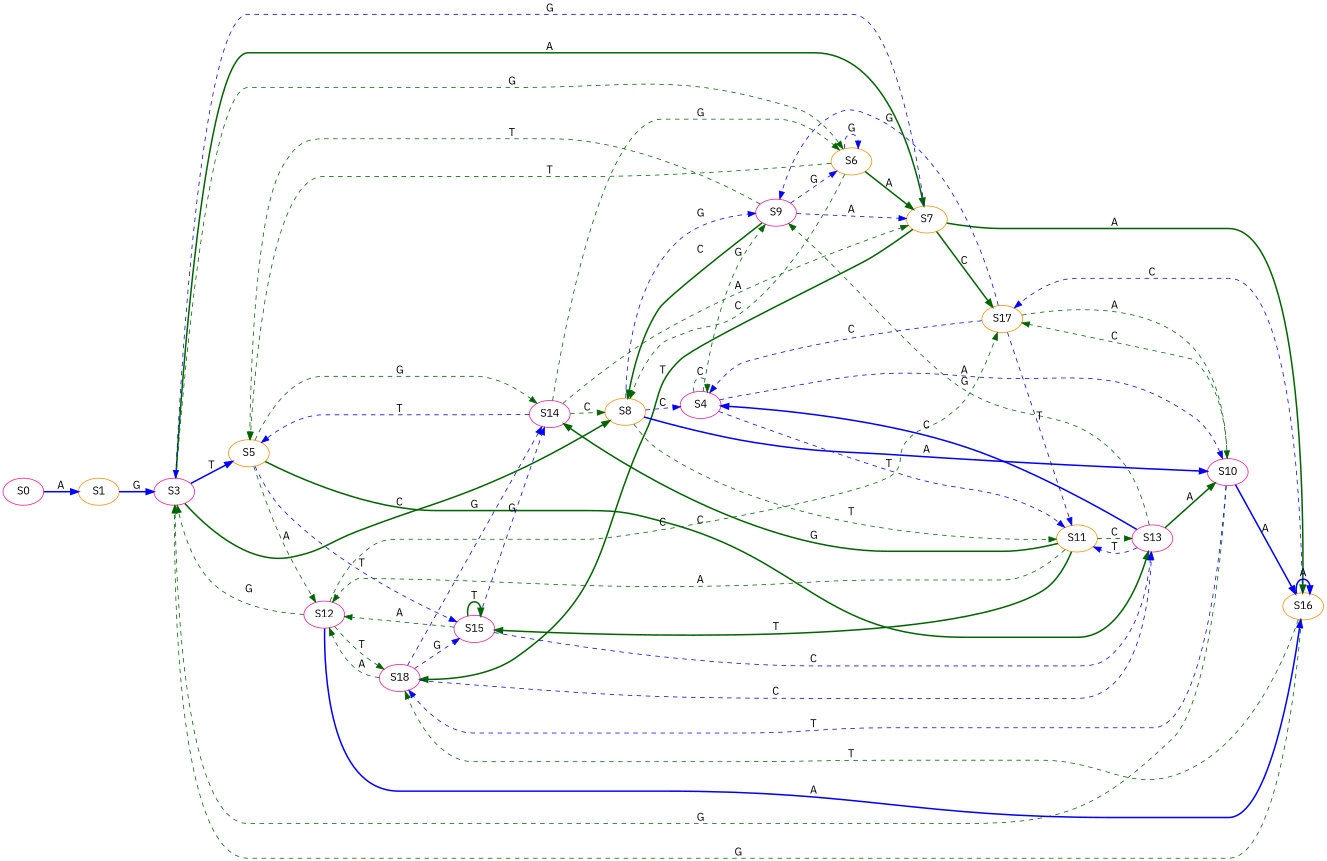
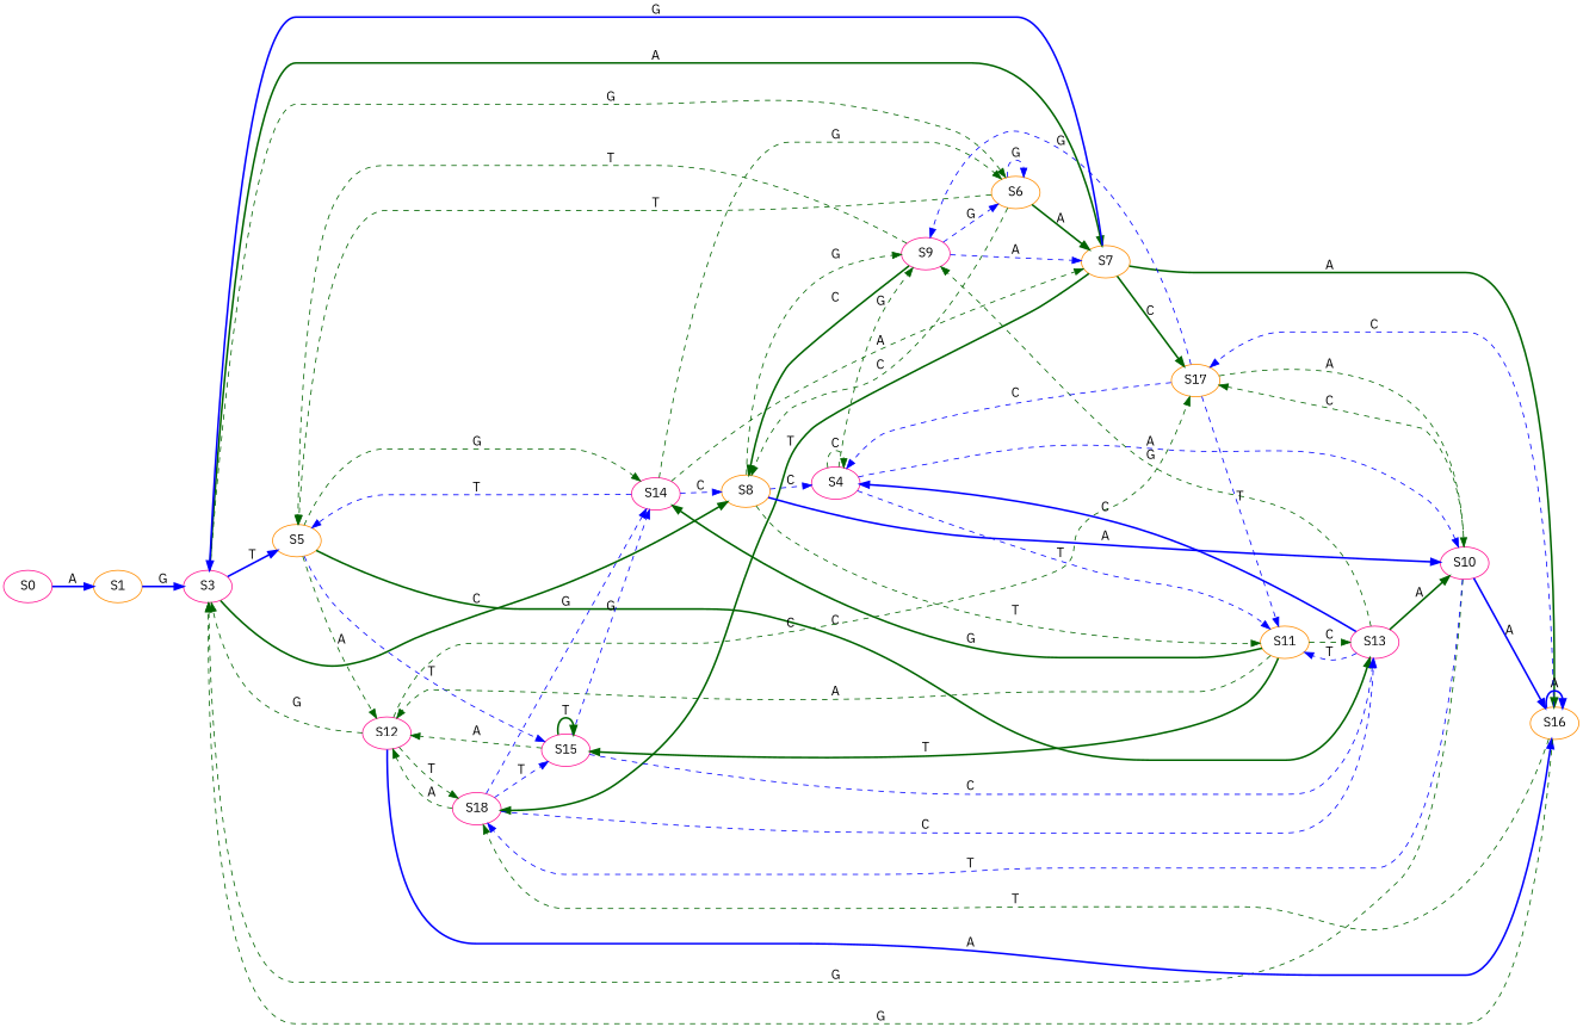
  strict digraph {
    fontname="IBM Plex Sans"
    rankdir=LR
    node [color=deeppink fontname="IBM Plex Sans"]
    edge [color=darkgreen fontname="IBM Plex Sans" style=dashed]
    S1 [color=darkorange]
    S0
    S3
    S5 [color=darkorange]
    S6 [color=darkorange]
    S7 [color=darkorange]
    S8 [color=darkorange]
    S4
    S9
    S10
    S11 [color=darkorange]
    S12
    S13
    S14
    S15
    S16 [color=darkorange]
    S17 [color=darkorange]
    S18
    S1 -> S3 [color=blue label=G style=bold]
    S0 -> S1 [color=blue label=A style=bold]
    S3 -> S5 [color=blue label=T style=bold]
    S3 -> S6 [label=G]
    S3 -> S7 [label=A style=bold]
    S3 -> S8 [label=C style=bold]
    S5 -> S12 [label=A]
    S5 -> S13 [label=C style=bold]
    S5 -> S14 [label=G]
    S5 -> S15 [color=blue label=T]
    S6 -> S5 [label=T]
    S6 -> S6 [color=blue label=G]
    S6 -> S7 [label=A style=bold]
    S6 -> S8 [label=C]
-   S7 -> S3 [color=blue label=G]
+   S7 -> S3 [color=blue label=G style=bold]
    S7 -> S16 [label=A style=bold]
    S7 -> S17 [label=C style=bold]
    S7 -> S18 [label=T style=bold]
    S8 -> S4 [color=blue label=C]
-   S8 -> S9 [color=blue label=G]
+   S8 -> S9 [label=G]
    S8 -> S10 [color=blue label=A style=bold]
    S8 -> S11 [label=T]
    S4 -> S4 [label=C]
    S4 -> S9 [label=G]
    S4 -> S10 [color=blue label=A]
    S4 -> S11 [color=blue label=T]
    S9 -> S5 [label=T]
    S9 -> S6 [color=blue label=G]
    S9 -> S7 [color=blue label=A]
    S9 -> S8 [label=C style=bold]
    S10 -> S3 [label=G]
    S10 -> S16 [color=blue label=A style=bold]
    S10 -> S17 [label=C]
    S10 -> S18 [color=blue label=T]
    S11 -> S12 [label=A]
    S11 -> S13 [label=C]
    S11 -> S14 [label=G style=bold]
    S11 -> S15 [label=T style=bold]
    S12 -> S3 [label=G]
    S12 -> S16 [color=blue label=A style=bold]
    S12 -> S17 [label=C]
    S12 -> S18 [label=T]
    S13 -> S4 [color=blue label=C style=bold]
    S13 -> S9 [label=G]
    S13 -> S10 [label=A style=bold]
    S13 -> S11 [color=blue label=T]
    S14 -> S5 [color=blue label=T]
    S14 -> S6 [label=G]
    S14 -> S7 [label=A]
-   S14 -> S8 [label=C]
+   S14 -> S8 [color=blue label=C]
    S15 -> S12 [label=A]
    S15 -> S13 [color=blue label=C]
    S15 -> S14 [color=blue label=G]
    S15 -> S15 [label=T style=bold]
    S16 -> S3 [label=G]
    S16 -> S16 [color=blue label=A style=bold]
    S16 -> S17 [color=blue label=C]
    S16 -> S18 [label=T]
    S17 -> S4 [color=blue label=C]
    S17 -> S9 [color=blue label=G]
    S17 -> S10 [label=A]
    S17 -> S11 [color=blue label=T]
    S18 -> S12 [label=A]
    S18 -> S13 [color=blue label=C]
    S18 -> S14 [color=blue label=G]
-   S18 -> S15 [color=blue label=G]
+   S18 -> S15 [color=blue label=T]
  }
